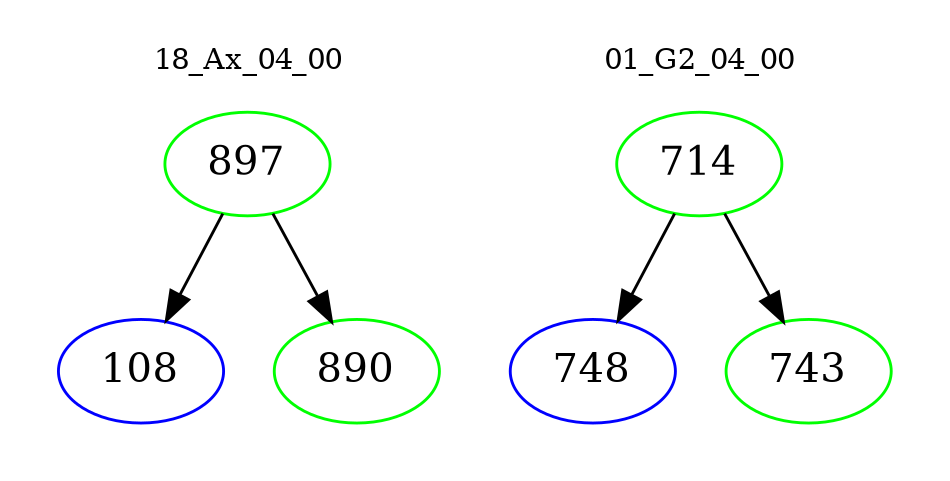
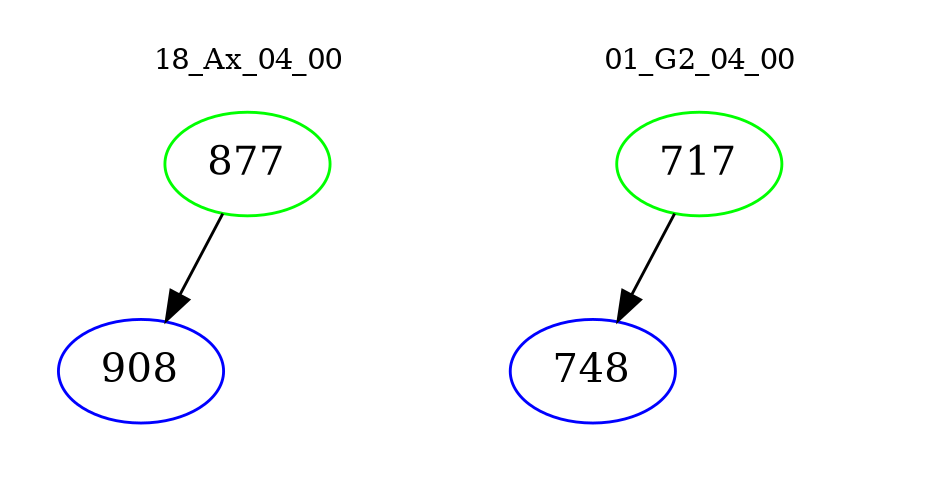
  digraph {
    node [color=green]
    edge [color=black]
-   n1 [label=897]
-   n2 [color=blue label=108]
-   n3 [label=890]
-   n4 [label=714]
+   n1 [label=877]
+   n2 [color=blue label=908]
+   n4 [label=717]
    n5 [color=blue label=748]
-   n6 [label=743]
    subgraph cluster_1 {
      color=white
      fontsize=10
      label="18_Ax_04_00"
      n1
      n2
-     n3
    }
    subgraph cluster_2 {
      color=white
      fontsize=10
      label="01_G2_04_00"
      n4
      n5
-     n6
    }
    n1 -> n2
-   n1 -> n3
    n4 -> n5
-   n4 -> n6
  }
